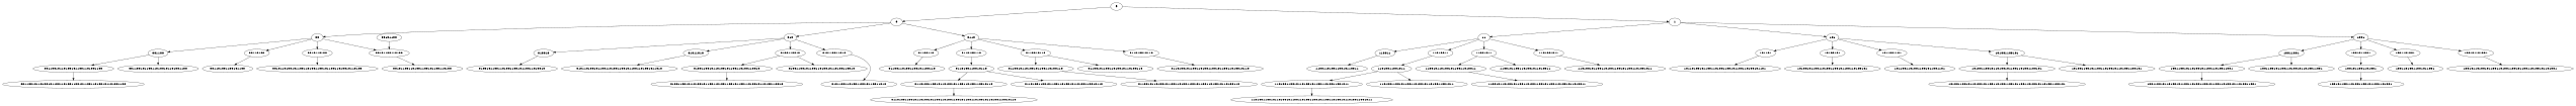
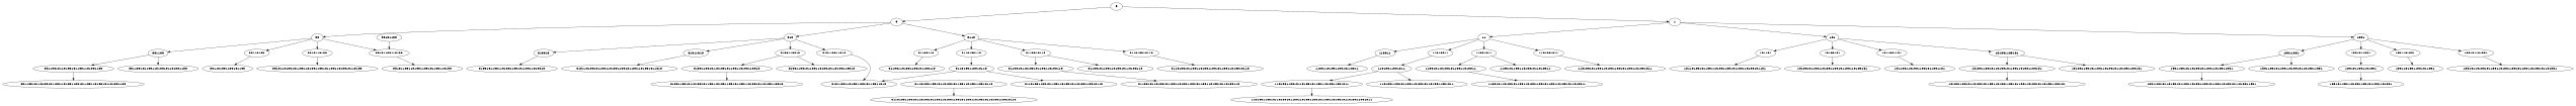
  digraph {
    fontname="DejaVu Serif"
    node [fontname="DejaVu Serif"]
    edge [fontname="DejaVu Serif"]
    e
    0
    1
    00
    010
    0110
    11
    101
    1001
    001100
    00110100
    0010110100
    00101100110100
    010010
    01011010
    0100110010
    010110011010
    01100110
    0110100110
    0110010110
    011010010110
    110011
    11010011
    11001011
    1101001011
    101101
    10100101
    1011001101
    101001100101
    10011001
    1001011001
    1001101001
    100101101001
    001100101101001011001101001100
    001100101100110100101101001100
    00101100
    001101001100101100
    0010110100101100110100110010110011010010110100
    0100101100110100110010110011010010
    01011010010110011010011001011001101001011010
    0100110010110100101100110100110010
    0100110010110011010010110100110010
    0101100110100110010110011010
    011001101001100101100110
    0110100110010110
    0110010110100101100110100110
    0110010110011010010110100110
    0110100101100110100110010110011010010110
    001100101101001011001101001100101100110100101101001100
    001011001101001100101100110100
    0100110010110100101100110100110010110011010010110100110010
    0110100110010110100101100110100110010110
    0110100110010110011010010110100110010110
    0110010110100101100110100110010110011010010110100110
    0110100110010110100101100110100110010110011010010110100110010110
    1100110100110010110011
    11010011001011
    11001011010010110011010011
    11001011001101001011010011
    11010010110011010011001011001101001011
    101101001011001101001100101100110100101101
    101001011001101001100101100110100101
    10110011010011001011001101
    101001100101101001011001101001100101
    101001100101100110100101101001100101
    10011001011010010110011010011001
    10011001011001101001011010011001
    1001011001101001
    10011010011001011001
    100101101001011001101001100101100110100101101001
    11010011001011010010110011010011001011
    11010011001011001101001011010011001011
    11001011010010110011010011001011001101001011010011
    11010011001011010010110011010011001011001101001011010011001011
    101001100101101001011001101001100101100110100101101001100101
    10011001011010010110011010011001011001101001011010011001
    10010110011010011001011001101001
    e -> 0
    e -> 1
    0 -> 00
    0 -> 010
    0 -> 0110
    1 -> 11
    1 -> 101
    1 -> 1001
    00 -> 001100
    00 -> 00110100
    00 -> 0010110100
    00 -> 00101100110100
    010 -> 010010
    010 -> 01011010
    010 -> 0100110010
    010 -> 010110011010
    0110 -> 01100110
    0110 -> 0110100110
    0110 -> 0110010110
    0110 -> 011010010110
    11 -> 110011
    11 -> 11010011
    11 -> 11001011
    11 -> 1101001011
    101 -> 101101
    101 -> 10100101
    101 -> 1011001101
    101 -> 101001100101
    1001 -> 10011001
    1001 -> 1001011001
    1001 -> 1001101001
    1001 -> 100101101001
    001100 -> 001100101101001011001101001100
    001100 -> 001100101100110100101101001100
    00110100 -> 001101001100101100
    0010110100 -> 0010110100101100110100110010110011010010110100
    00101100110100 -> 001011001101001100101100110100
    010010 -> 0100101100110100110010110011010010
    01011010 -> 01011010010110011010011001011001101001011010
    0100110010 -> 0100110010110100101100110100110010
    0100110010 -> 0100110010110011010010110100110010
    010110011010 -> 0101100110100110010110011010
    01100110 -> 011001101001100101100110
    0110100110 -> 0110100110010110
    0110010110 -> 0110010110100101100110100110
    0110010110 -> 0110010110011010010110100110
    011010010110 -> 0110100101100110100110010110011010010110
    110011 -> 1100110100110010110011
    11010011 -> 11010011001011
    11001011 -> 11001011010010110011010011
    11001011 -> 11001011001101001011010011
    1101001011 -> 11010010110011010011001011001101001011
    101101 -> 101101001011001101001100101100110100101101
    10100101 -> 101001011001101001100101100110100101
    1011001101 -> 10110011010011001011001101
    101001100101 -> 101001100101101001011001101001100101
    101001100101 -> 101001100101100110100101101001100101
    10011001 -> 10011001011010010110011010011001
    10011001 -> 10011001011001101001011010011001
    1001011001 -> 1001011001101001
    1001101001 -> 10011010011001011001
    100101101001 -> 100101101001011001101001100101100110100101101001
    001100101101001011001101001100 -> 001100101101001011001101001100101100110100101101001100
    00101100 -> 00101100110100
    0100110010110100101100110100110010 -> 0100110010110100101100110100110010110011010010110100110010
-   0110100110010110 -> 0110100110010110100101100110100110010110
+   0110100110010110 -> 0101100110100110010110011010
    0110100110010110 -> 0110100110010110011010010110100110010110
    0110010110100101100110100110 -> 0110010110100101100110100110010110011010010110100110
    0110100110010110100101100110100110010110 -> 0110100110010110100101100110100110010110011010010110100110010110
    11010011001011 -> 11010011001011010010110011010011001011
    11010011001011 -> 11010011001011001101001011010011001011
    11001011010010110011010011 -> 11001011010010110011010011001011001101001011010011
    101001100101101001011001101001100101 -> 101001100101101001011001101001100101100110100101101001100101
    10011001011010010110011010011001 -> 10011001011010010110011010011001011001101001011010011001
    1001011001101001 -> 10010110011010011001011001101001
    11010011001011010010110011010011001011 -> 11010011001011010010110011010011001011001101001011010011001011
  }
